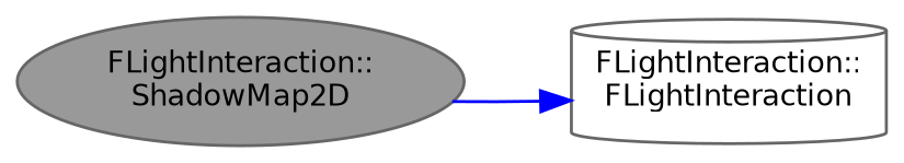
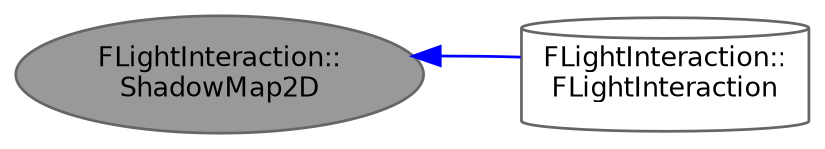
  digraph {
    rankdir=LR
    node [fontname=Helvetica fontsize=10 style=filled]
    n1 [color=gray40 fillcolor=grey60 fontcolor=black height=0.2 label="FLightInteraction::\lShadowMap2D" shape=ellipse width=0.4]
    n2 [color=grey40 fillcolor=white height=0.2 label="FLightInteraction::\lFLightInteraction" shape=cylinder width=0.4]
-   n1 -> n2 [color=blue fontname=Helvetica fontsize=10 labelfontname=Helvetica labelfontsize=10 style=solid arrowhead=normal]
+   n2 -> n1 [color=blue fontname=Helvetica fontsize=10 labelfontname=Helvetica labelfontsize=10 style=solid arrowhead=normal]
  }
